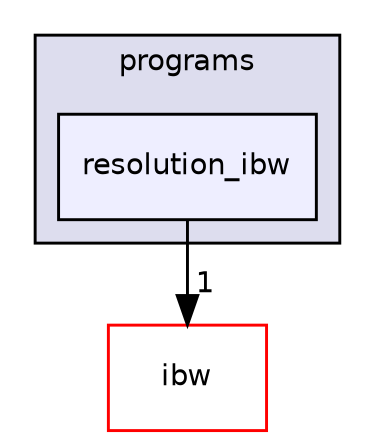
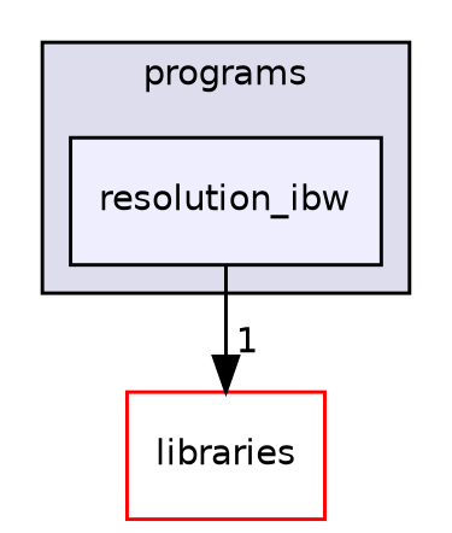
  digraph {
    compound=true
    node [fontname=Helvetica fontsize=10 shape=box style=filled]
    n1 [fillcolor="#eeeeff" label=resolution_ibw pencolor=black]
-   n2 [color=red fillcolor=white label=ibw]
+   n2 [color=red fillcolor=white label=libraries]
    subgraph cluster_1 {
      bgcolor="#ddddee"
      fontname=Helvetica
      fontsize=10
      label=programs
      pencolor=black
      n1
    }
    n1 -> n2 [headlabel=1 labeldistance=1.5 labelfontname=Helvetica labelfontsize=10]
  }
